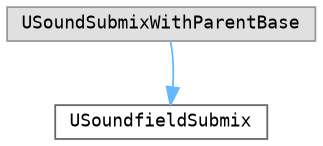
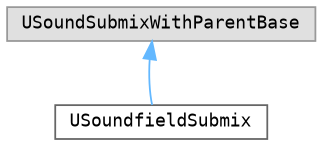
  digraph {
    rankdir=TB
    fontname="DejaVu Sans Mono"
    node [fontname="DejaVu Sans Mono" fontsize=10 shape=box style=filled]
    n1 [color=grey60 fillcolor="#E0E0E0" height=0.2 label=USoundSubmixWithParentBase width=0.4]
    n2 [color=grey40 fillcolor=white height=0.2 label=USoundfieldSubmix width=0.4]
-   n2 -> n1 [color=steelblue1 dir=back fontname="DejaVu Sans Mono" fontsize=10 labelfontname=Helvetica labelfontsize=10 style=solid]
+   n1 -> n2 [color=steelblue1 dir=back fontname="DejaVu Sans Mono" fontsize=10 labelfontname=Helvetica labelfontsize=10 style=solid]
  }
